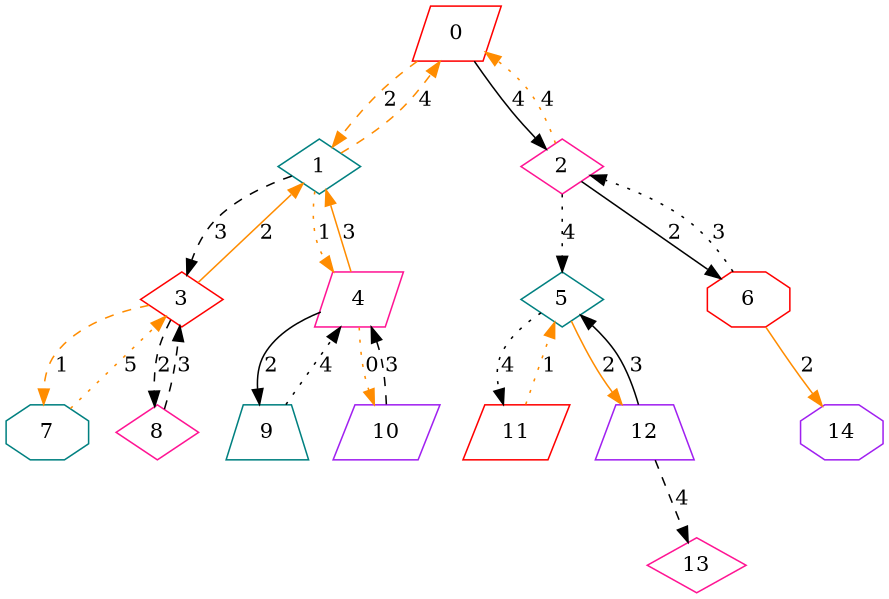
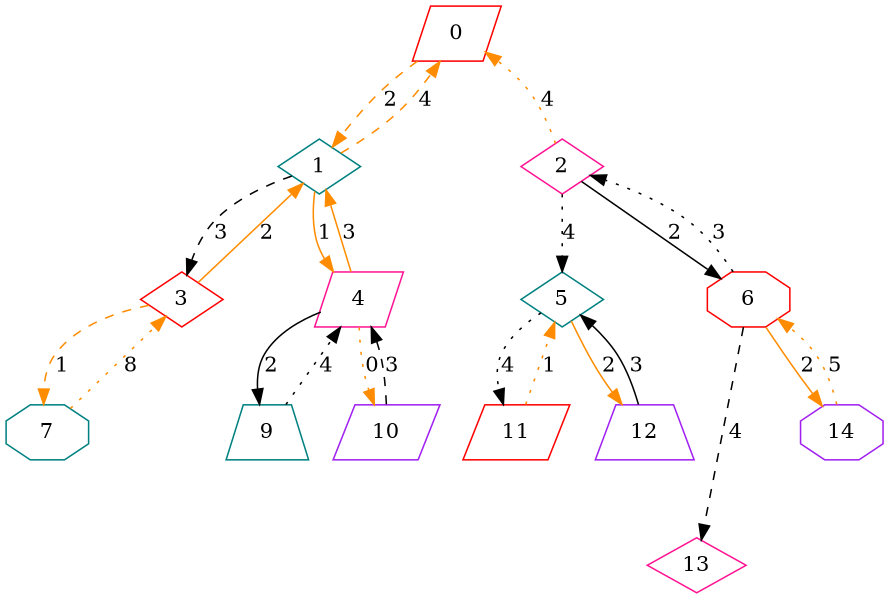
  strict digraph {
    node [color=red shape=diamond]
    edge [color=darkorange style=solid]
    0 [shape=parallelogram]
    1 [color=teal]
    2 [color=deeppink]
    3
    4 [color=deeppink shape=parallelogram]
    5 [color=teal]
    6 [shape=octagon]
    7 [color=teal shape=octagon]
-   8 [color=deeppink]
    9 [color=teal shape=trapezium]
    10 [color=purple shape=parallelogram]
    11 [shape=parallelogram]
    12 [color=purple shape=trapezium]
    13 [color=deeppink]
    14 [color=purple shape=octagon]
    0 -> 1 [label=2 style=dashed]
-   0 -> 2 [color=black label=4]
    1 -> 0 [label=4 style=dashed]
    1 -> 3 [color=black label=3 style=dashed]
-   1 -> 4 [label=1 style=dotted]
+   1 -> 4 [label=1]
    2 -> 0 [label=4 style=dotted]
    2 -> 5 [color=black label=4 style=dotted]
    2 -> 6 [color=black label=2]
    3 -> 1 [label=2]
    3 -> 7 [label=1 style=dashed]
-   3 -> 8 [color=black label=2 style=dashed]
    4 -> 1 [label=3]
    4 -> 9 [color=black label=2]
    4 -> 10 [label=0 style=dotted]
    5 -> 11 [color=black label=4 style=dotted]
    5 -> 12 [label=2]
    6 -> 2 [color=black label=3 style=dotted]
-   12 -> 13 [color=black label=4 style=dashed]
+   6 -> 13 [color=black label=4 style=dashed]
    6 -> 14 [label=2]
-   7 -> 3 [label=5 style=dotted]
-   8 -> 3 [color=black label=3 style=dashed]
+   7 -> 3 [label=8 style=dotted]
    9 -> 4 [color=black label=4 style=dotted]
    10 -> 4 [color=black label=3 style=dashed]
    11 -> 5 [label=1 style=dotted]
    12 -> 5 [color=black label=3]
+   14 -> 6 [label=5 style=dotted]
  }
